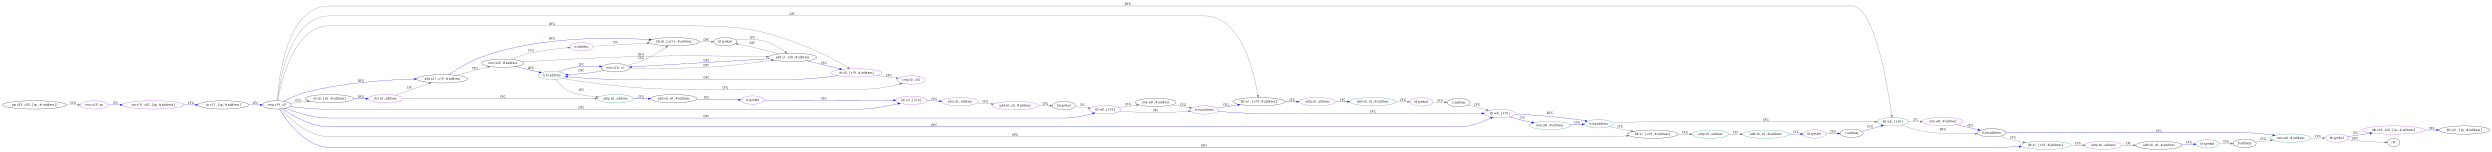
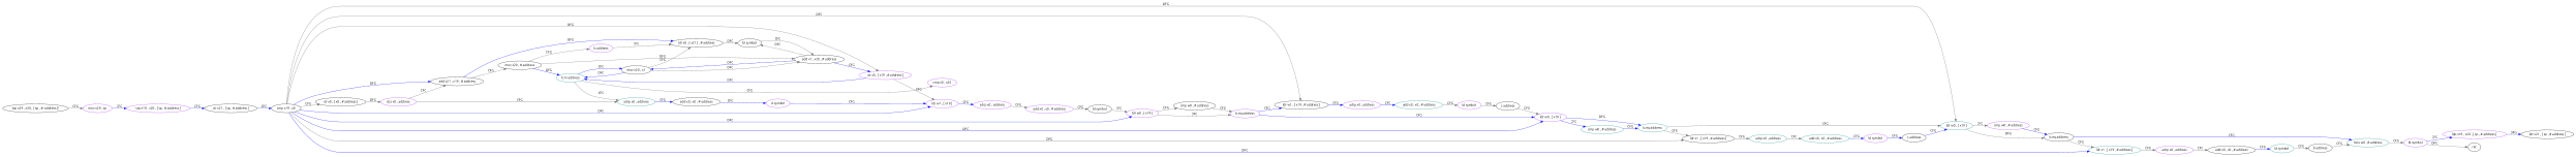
  digraph {
    fontname=Ubuntu
    rankdir=LR
    node [color=black fontname=Ubuntu]
    edge [color=gray40 fontname=Ubuntu]
    n1 [label="stp x29 , x30 , [ sp , #- address ]!"]
    n2 [color=purple label="mov x29 , sp"]
    n3 [color=purple label="stp x19 , x20 , [ sp , # address ]"]
    n4 [label="str x21 , [ sp , # address ]"]
    n5 [label="cmp x19 , x0"]
    n6 [label="ldr x0 , [ x0 , # address ]"]
    n7 [label="add x21 , x19 , # address"]
    n8 [color=purple label="ldr w1 , [ x19 ]"]
    n9 [color=purple label="ldr w0 , [ x19 ]"]
    n10 [label="ldr w1 , [ x19 , # address ]"]
    n11 [color=purple label="ldr w0 , [ x19 ]"]
    n12 [label="ldr x1 , [ x19 , # address ]"]
    n13 [color=teal label="ldr w0 , [ x19 ]"]
    n14 [color=purple label="ldr x0 , [ x19 , # address ]"]
    n15 [color=teal label="ldr x1 , [ x19 , # address ]"]
    n16 [color=purple label="cbz x0 , address"]
    n17 [label="mov x20 , # address"]
    n18 [label="ldr x0 , [ x21 ] , # address"]
    n19 [color=purple label="adrp x0 , address"]
    n20 [label="cmp w0 , # address"]
    n21 [color=purple label="b.eq address"]
    n22 [color=purple label="adrp x0 , address"]
    n23 [color=teal label="cmp w0 , # address"]
    n24 [color=teal label="b.eq address"]
    n25 [color=teal label="adrp x0 , address"]
    n26 [color=purple label="cmp w0 , # address"]
    n27 [label="b.eq address"]
    n28 [color=teal label="b.hi address"]
    n29 [color=purple label="cmp x0 , x20"]
    n30 [color=purple label="adrp x0 , address"]
    n31 [color=teal label="adrp x0 , address"]
    n32 [label="add x0 , x0 , # address"]
    n33 [color=purple label="bl symbol"]
    n34 [color=purple label="b address"]
    n35 [label="add x1 , x20 , # address"]
    n36 [label="bl symbol"]
    n37 [color=purple label="add x0 , x0 , # address"]
    n38 [label="bl symbol"]
    n39 [color=teal label="add x0 , x0 , # address"]
    n40 [label="mov x20 , x1"]
    n41 [color=purple label="bl symbol"]
    n42 [label="b address"]
    n43 [color=teal label="add x0 , x0 , # address"]
    n44 [color=teal label="mov w0 , # address"]
    n45 [color=purple label="bl symbol"]
    n46 [label="b address"]
    n47 [color=purple label="bl symbol"]
    n48 [label="add x0 , x0 , # address"]
    n49 [color=purple label="ldp x19 , x20 , [ sp , # address ]"]
    n50 [label=ret]
    n51 [color=teal label="bl symbol"]
    n52 [label="b address"]
    n53 [label="ldr x21 , [ sp , # address ]"]
    n1 -> n2 [label=CFG]
    n2 -> n3 [color=blue label=CFG]
    n3 -> n4 [color=blue label=CFG]
    n4 -> n5 [color=blue label=CFG]
    n5 -> n6 [label=CFG]
    n5 -> n7 [color=blue label=DFG]
    n5 -> n8 [color=blue label=DFG]
    n5 -> n9 [color=blue label=DFG]
    n5 -> n10 [label=DFG]
    n5 -> n11 [color=blue label=DFG]
    n5 -> n12 [label=DFG]
    n5 -> n13 [label=DFG]
    n5 -> n14 [label=DFG]
    n5 -> n15 [color=blue label=DFG]
-   n6 -> n16 [color=blue label=DFG]
+   n6 -> n16 [label=DFG]
    n7 -> n17 [label=CFG]
    n7 -> n18 [color=blue label=DFG]
    n8 -> n19 [color=blue label=CFG]
    n9 -> n20 [label=CFG]
    n9 -> n21 [label=DFG]
    n10 -> n22 [color=blue label=CFG]
    n11 -> n23 [color=blue label=CFG]
    n11 -> n24 [color=blue label=DFG]
    n12 -> n25 [label=CFG]
    n13 -> n26 [label=CFG]
    n13 -> n27 [label=DFG]
    n14 -> n28 [color=blue label=DFG]
-   n14 -> n29 [label=CFG]
+   n14 -> n8 [label=CFG]
    n15 -> n30 [label=CFG]
    n16 -> n7 [label=CFG]
    n16 -> n31 [label=CFG]
    n17 -> n28 [color=blue label=DFG]
    n17 -> n34 [label=CFG]
    n17 -> n35 [label=DFG]
    n18 -> n36 [label=DFG]
    n19 -> n37 [label=CFG]
    n20 -> n21 [label=CFG]
    n21 -> n10 [color=blue label=CFG]
    n21 -> n11 [color=blue label=CFG]
    n22 -> n39 [color=blue label=CFG]
    n23 -> n24 [color=blue label=CFG]
    n24 -> n12 [label=CFG]
    n24 -> n13 [label=CFG]
    n25 -> n43 [label=CFG]
    n26 -> n27 [color=blue label=CFG]
    n27 -> n15 [label=CFG]
    n27 -> n44 [color=blue label=CFG]
    n28 -> n29 [label=CFG]
    n28 -> n31 [label=CFG]
    n28 -> n40 [color=blue label=CFG]
    n30 -> n48 [label=CFG]
    n31 -> n32 [color=blue label=CFG]
    n32 -> n33 [color=blue label=CFG]
    n33 -> n8 [color=blue label=CFG]
    n34 -> n18 [label=CFG]
    n35 -> n14 [color=blue label=CFG]
    n35 -> n36 [label=DFG]
    n35 -> n40 [color=blue label=DFG]
    n36 -> n35 [label=CFG]
    n37 -> n38 [label=CFG]
    n38 -> n9 [label=CFG]
    n39 -> n41 [label=CFG]
    n40 -> n18 [label=CFG]
    n40 -> n28 [color=blue label=DFG]
    n40 -> n35 [label=DFG]
    n41 -> n42 [label=CFG]
    n42 -> n11 [label=CFG]
    n43 -> n45 [color=blue label=CFG]
    n44 -> n47 [label=CFG]
    n45 -> n46 [color=blue label=CFG]
    n46 -> n13 [color=blue label=CFG]
    n47 -> n49 [color=blue label=CFG]
    n47 -> n50 [label=DFG]
    n48 -> n51 [color=blue label=CFG]
    n49 -> n53 [color=blue label=DFG]
    n51 -> n52 [label=CFG]
    n52 -> n44 [label=CFG]
  }
